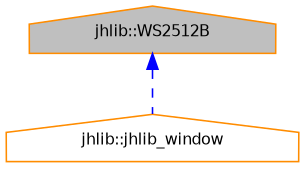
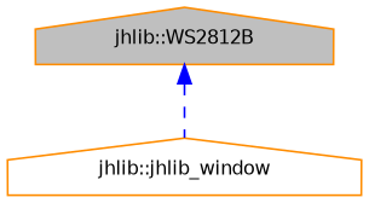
  digraph {
    node [color=darkorange fontname=Helvetica fontsize=10 shape=house style=filled]
-   n1 [fillcolor=grey75 fontcolor=black height=0.2 label="jhlib::WS2512B" width=0.4]
+   n1 [fillcolor=grey75 fontcolor=black height=0.2 label="jhlib::WS2812B" width=0.4]
    n2 [fillcolor=white height=0.2 label="jhlib::jhlib_window" width=0.4]
    n1 -> n2 [color=blue dir=back fontname=Helvetica fontsize=10 labelfontname=Helvetica labelfontsize=10 style=dashed]
  }
